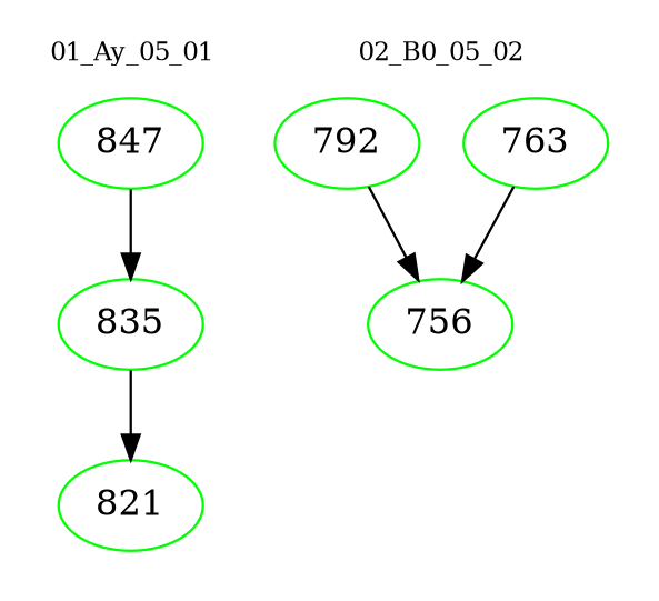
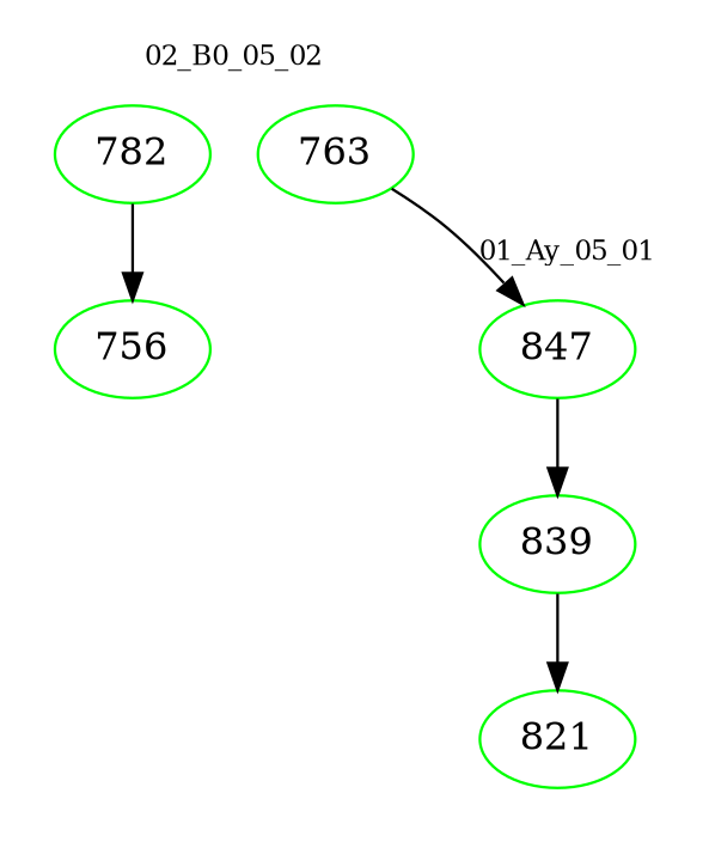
  digraph {
    node [color=green]
    edge [color=black]
    n1 [label=847]
-   n2 [label=835]
+   n2 [label=839]
    n3 [label=821]
    n4 [label=763]
    n5 [label=756]
-   n6 [label=792]
+   n6 [label=782]
    subgraph cluster_1 {
      color=white
      fontsize=10
      label="01_Ay_05_01"
      n1
      n2
      n3
    }
    subgraph cluster_2 {
      color=white
      fontsize=10
      label="02_B0_05_02"
      n4
      n5
      n6
    }
    n1 -> n2
    n2 -> n3
-   n4 -> n5
+   n4 -> n1
    n6 -> n5
  }
